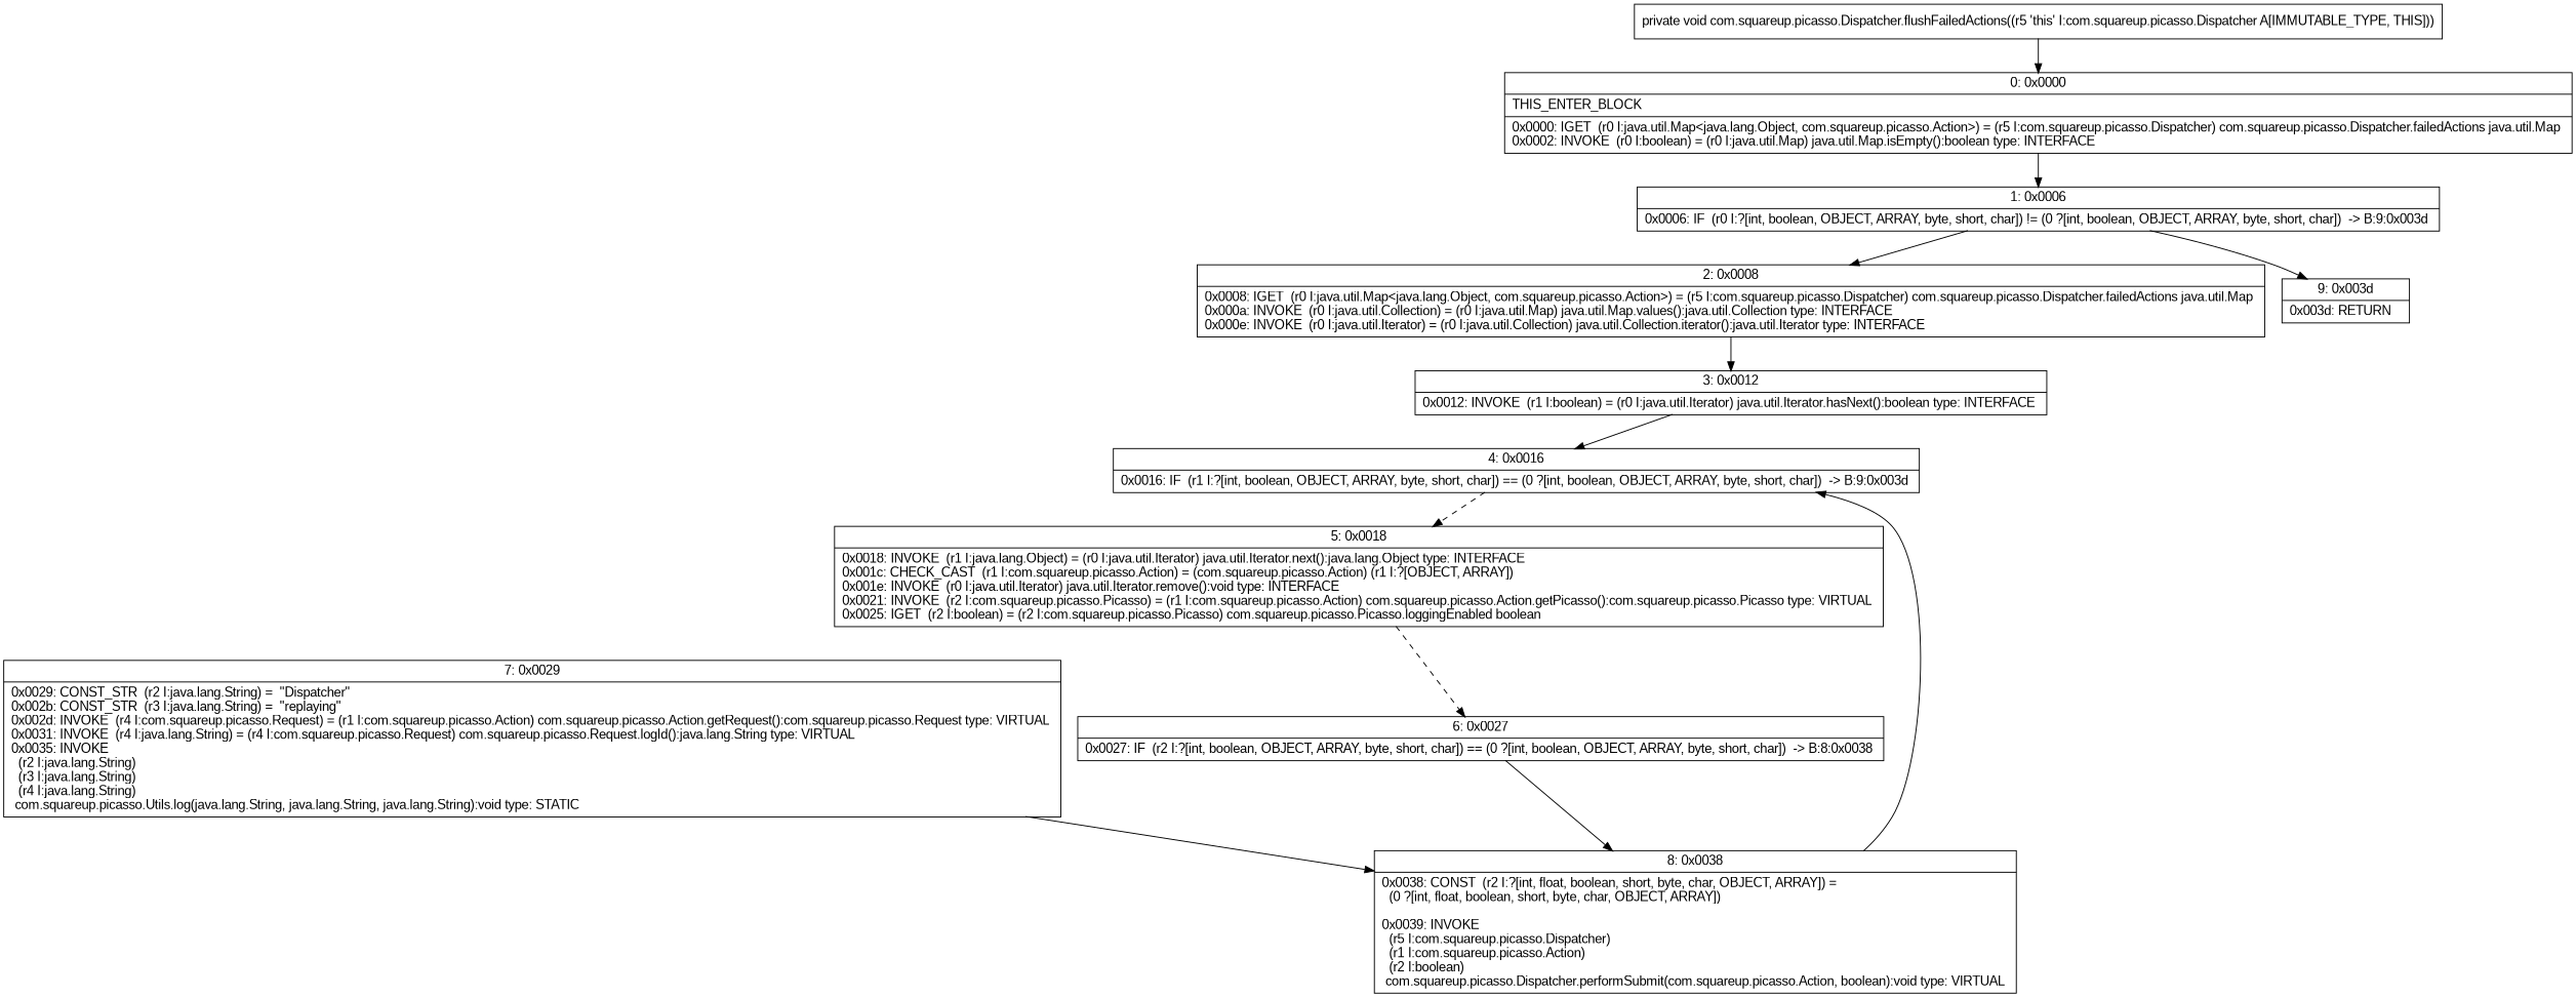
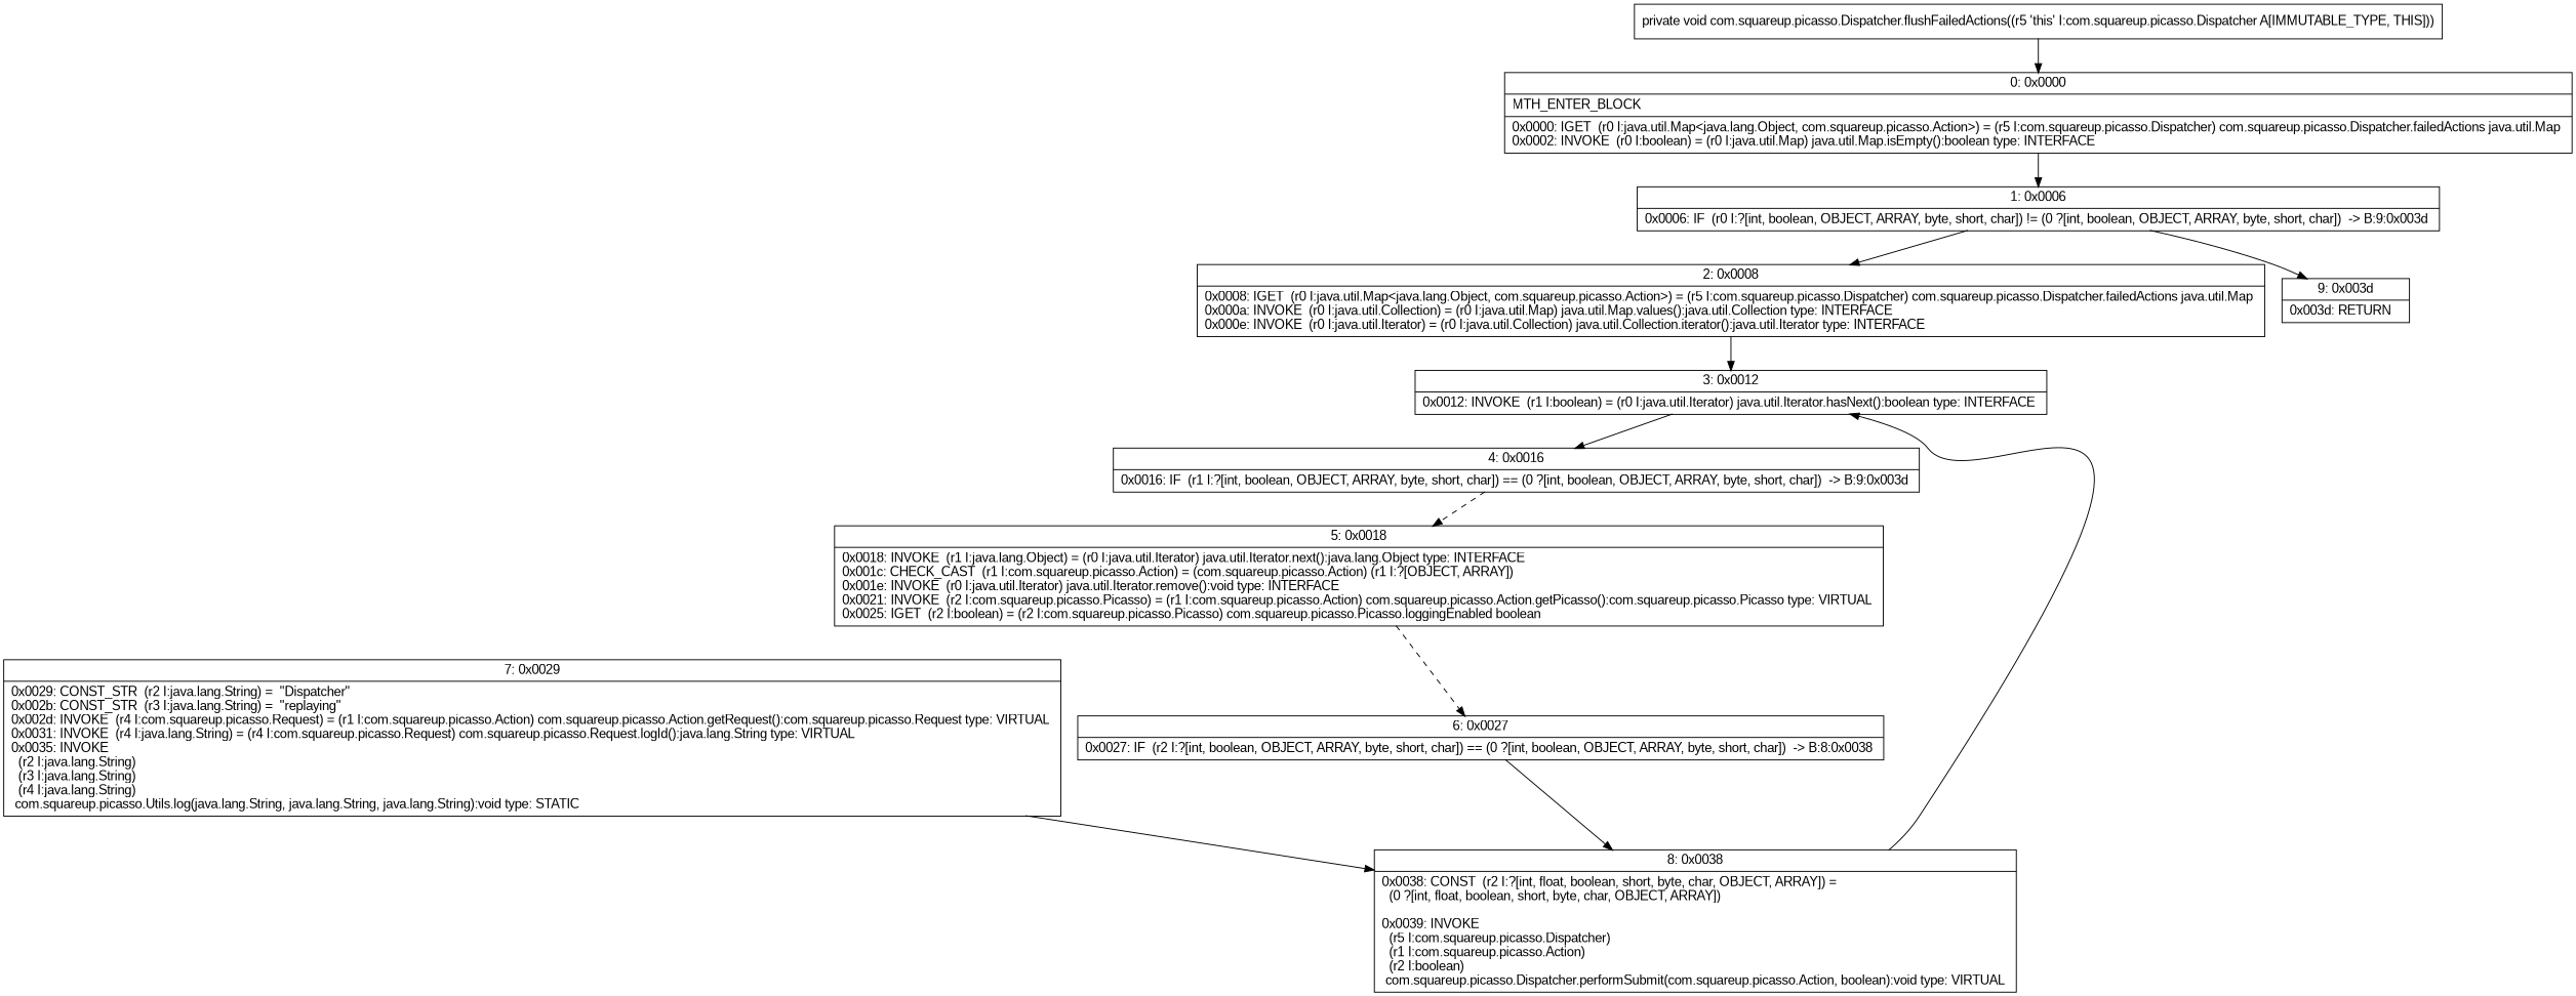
  digraph {
    fontname="Liberation Sans"
    node [fontname="Liberation Sans" shape=record]
    edge [fontname="Liberation Sans"]
-   n1 [label="{0\:\ 0x0000|THIS_ENTER_BLOCK\l|0x0000: IGET  (r0 I:java.util.Map\<java.lang.Object, com.squareup.picasso.Action\>) = (r5 I:com.squareup.picasso.Dispatcher) com.squareup.picasso.Dispatcher.failedActions java.util.Map \l0x0002: INVOKE  (r0 I:boolean) = (r0 I:java.util.Map) java.util.Map.isEmpty():boolean type: INTERFACE \l}"]
+   n1 [label="{0\:\ 0x0000|MTH_ENTER_BLOCK\l|0x0000: IGET  (r0 I:java.util.Map\<java.lang.Object, com.squareup.picasso.Action\>) = (r5 I:com.squareup.picasso.Dispatcher) com.squareup.picasso.Dispatcher.failedActions java.util.Map \l0x0002: INVOKE  (r0 I:boolean) = (r0 I:java.util.Map) java.util.Map.isEmpty():boolean type: INTERFACE \l}"]
    n2 [label="{1\:\ 0x0006|0x0006: IF  (r0 I:?[int, boolean, OBJECT, ARRAY, byte, short, char]) != (0 ?[int, boolean, OBJECT, ARRAY, byte, short, char])  \-\> B:9:0x003d \l}"]
    n3 [label="{2\:\ 0x0008|0x0008: IGET  (r0 I:java.util.Map\<java.lang.Object, com.squareup.picasso.Action\>) = (r5 I:com.squareup.picasso.Dispatcher) com.squareup.picasso.Dispatcher.failedActions java.util.Map \l0x000a: INVOKE  (r0 I:java.util.Collection) = (r0 I:java.util.Map) java.util.Map.values():java.util.Collection type: INTERFACE \l0x000e: INVOKE  (r0 I:java.util.Iterator) = (r0 I:java.util.Collection) java.util.Collection.iterator():java.util.Iterator type: INTERFACE \l}"]
    n4 [label="{9\:\ 0x003d|0x003d: RETURN   \l}"]
    n5 [label="{3\:\ 0x0012|0x0012: INVOKE  (r1 I:boolean) = (r0 I:java.util.Iterator) java.util.Iterator.hasNext():boolean type: INTERFACE \l}"]
    n6 [label="{4\:\ 0x0016|0x0016: IF  (r1 I:?[int, boolean, OBJECT, ARRAY, byte, short, char]) == (0 ?[int, boolean, OBJECT, ARRAY, byte, short, char])  \-\> B:9:0x003d \l}"]
    n7 [label="{5\:\ 0x0018|0x0018: INVOKE  (r1 I:java.lang.Object) = (r0 I:java.util.Iterator) java.util.Iterator.next():java.lang.Object type: INTERFACE \l0x001c: CHECK_CAST  (r1 I:com.squareup.picasso.Action) = (com.squareup.picasso.Action) (r1 I:?[OBJECT, ARRAY]) \l0x001e: INVOKE  (r0 I:java.util.Iterator) java.util.Iterator.remove():void type: INTERFACE \l0x0021: INVOKE  (r2 I:com.squareup.picasso.Picasso) = (r1 I:com.squareup.picasso.Action) com.squareup.picasso.Action.getPicasso():com.squareup.picasso.Picasso type: VIRTUAL \l0x0025: IGET  (r2 I:boolean) = (r2 I:com.squareup.picasso.Picasso) com.squareup.picasso.Picasso.loggingEnabled boolean \l}"]
    n8 [label="{6\:\ 0x0027|0x0027: IF  (r2 I:?[int, boolean, OBJECT, ARRAY, byte, short, char]) == (0 ?[int, boolean, OBJECT, ARRAY, byte, short, char])  \-\> B:8:0x0038 \l}"]
    n9 [label="{8\:\ 0x0038|0x0038: CONST  (r2 I:?[int, float, boolean, short, byte, char, OBJECT, ARRAY]) = \l  (0 ?[int, float, boolean, short, byte, char, OBJECT, ARRAY])\l \l0x0039: INVOKE  \l  (r5 I:com.squareup.picasso.Dispatcher)\l  (r1 I:com.squareup.picasso.Action)\l  (r2 I:boolean)\l com.squareup.picasso.Dispatcher.performSubmit(com.squareup.picasso.Action, boolean):void type: VIRTUAL \l}"]
    n10 [label="{7\:\ 0x0029|0x0029: CONST_STR  (r2 I:java.lang.String) =  \"Dispatcher\" \l0x002b: CONST_STR  (r3 I:java.lang.String) =  \"replaying\" \l0x002d: INVOKE  (r4 I:com.squareup.picasso.Request) = (r1 I:com.squareup.picasso.Action) com.squareup.picasso.Action.getRequest():com.squareup.picasso.Request type: VIRTUAL \l0x0031: INVOKE  (r4 I:java.lang.String) = (r4 I:com.squareup.picasso.Request) com.squareup.picasso.Request.logId():java.lang.String type: VIRTUAL \l0x0035: INVOKE  \l  (r2 I:java.lang.String)\l  (r3 I:java.lang.String)\l  (r4 I:java.lang.String)\l com.squareup.picasso.Utils.log(java.lang.String, java.lang.String, java.lang.String):void type: STATIC \l}"]
    n11 [label="{private void com.squareup.picasso.Dispatcher.flushFailedActions((r5 'this' I:com.squareup.picasso.Dispatcher A[IMMUTABLE_TYPE, THIS])) }"]
    n1 -> n2
    n2 -> n3 [style=solid]
    n2 -> n4
    n3 -> n5
    n5 -> n6
    n6 -> n7 [style=dashed]
    n7 -> n8 [style=dashed]
    n8 -> n9
-   n9 -> n6
+   n9 -> n5
    n10 -> n9
    n11 -> n1
  }
